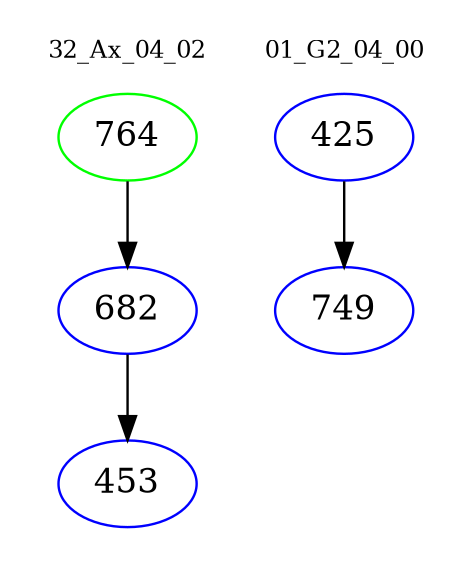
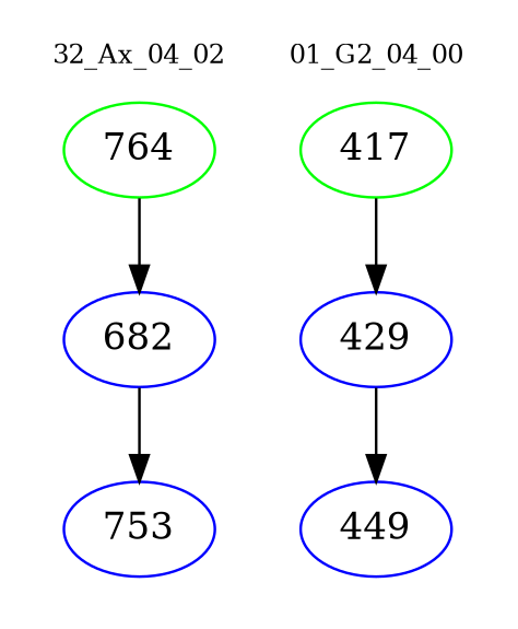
  digraph {
    node [color=blue]
    edge [color=black]
    n1 [color=green label=764]
    n2 [label=682]
-   n3 [label=453]
-   n5 [label=425]
-   n6 [label=749]
+   n3 [label=753]
+   n4 [color=green label=417]
+   n5 [label=429]
+   n6 [label=449]
    subgraph cluster_1 {
      color=white
      fontsize=10
      label="32_Ax_04_02"
      n1
      n2
      n3
    }
    subgraph cluster_2 {
      color=white
      fontsize=10
      label="01_G2_04_00"
+     n4
      n5
      n6
    }
    n1 -> n2
    n2 -> n3
+   n4 -> n5
    n5 -> n6
  }
